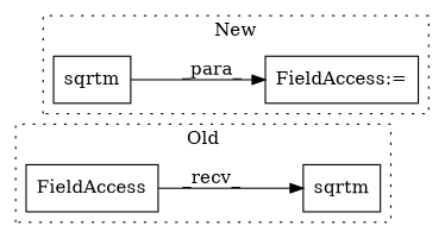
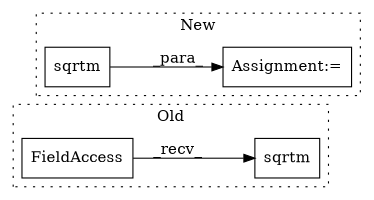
  digraph {
    rankdir=LR
    node [a=32 l="6,1" shape=box]
    n1 [label=sqrtm s="7837,7887"]
    n2 [a=22 l=12 label=FieldAccess s=7824]
    n3 [label=sqrtm s="8550,8574"]
-   n4 [a=7 l=1 label="FieldAccess:=" s=8724]
+   n4 [a=7 l=1 label="Assignment:=" s=8724]
    subgraph cluster_1 {
      label=Old
      style=dotted
      n1
      n2
    }
    subgraph cluster_2 {
      label=New
      style=dotted
      n3
      n4
    }
    n2 -> n1 [label=_recv_]
    n3 -> n4 [label=_para_]
  }
